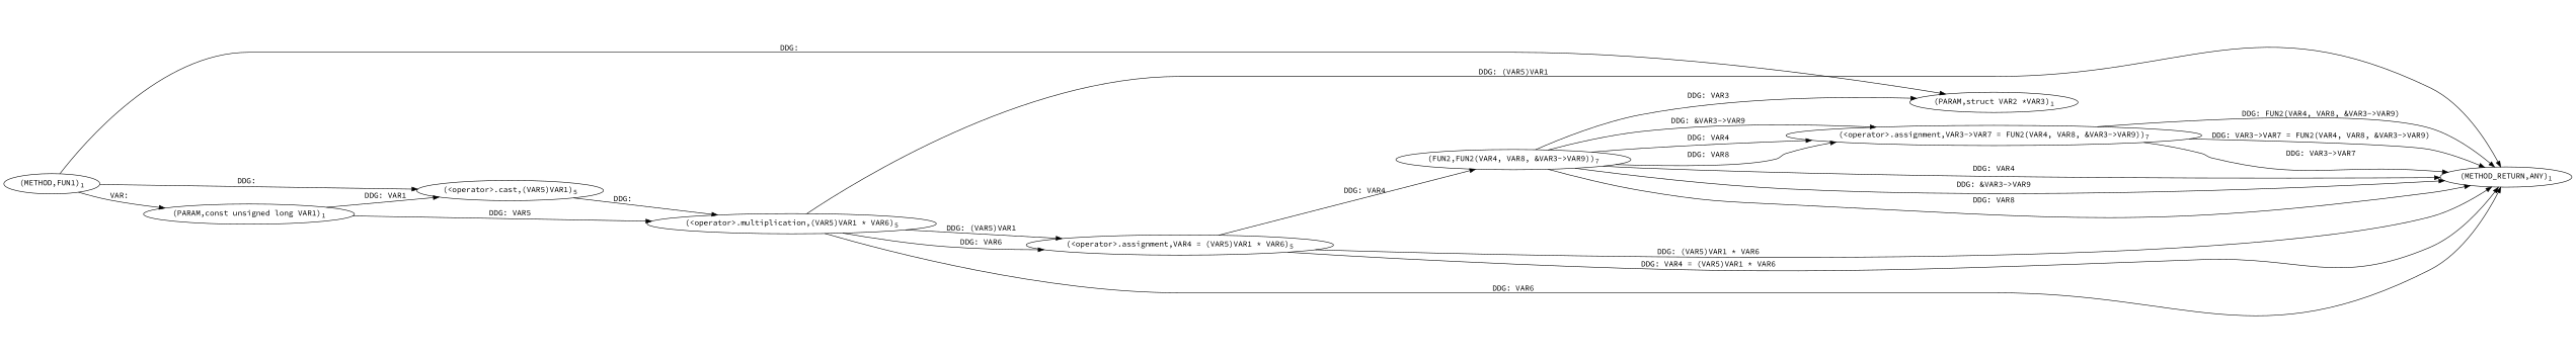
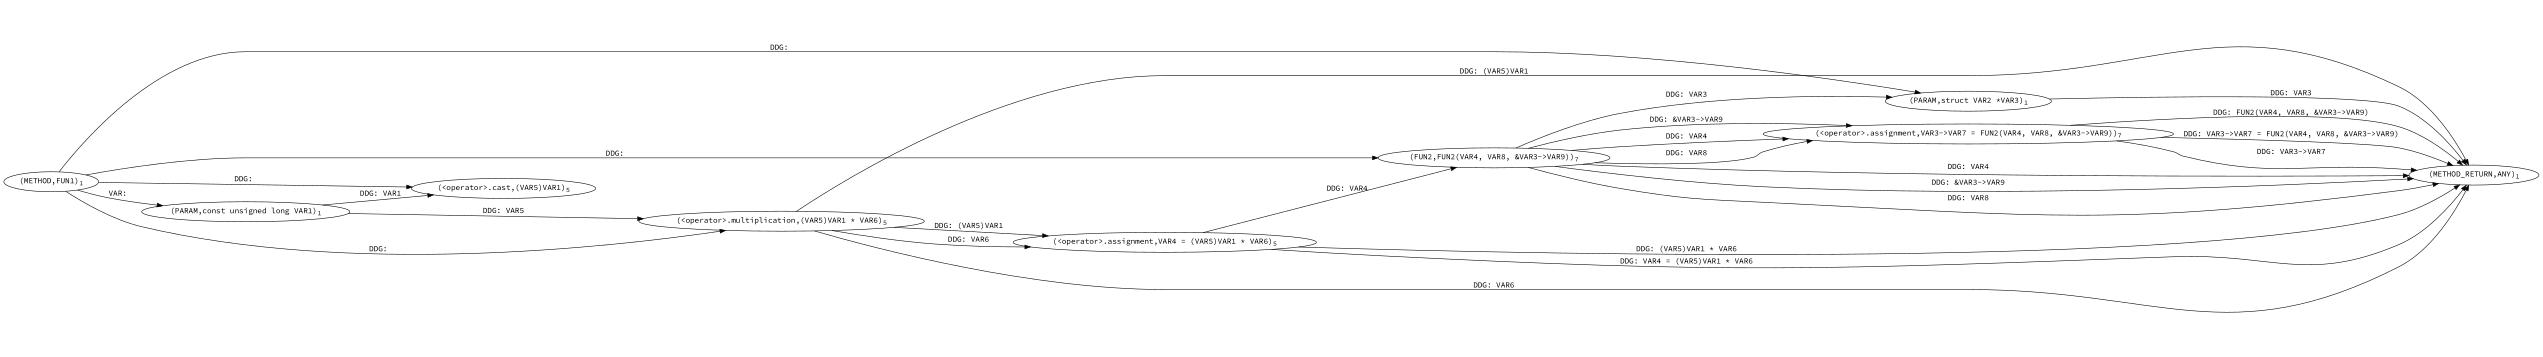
  digraph {
    fontname="Source Code Pro"
    rankdir=LR
    node [fontname="Source Code Pro"]
    edge [fontname="Source Code Pro"]
    n1 [label=<(METHOD,FUN1)<SUB>1</SUB>>]
    n2 [label=<(PARAM,const unsigned long VAR1)<SUB>1</SUB>>]
    n3 [label=<(PARAM,struct VAR2 *VAR3)<SUB>1</SUB>>]
    n4 [label=<(&lt;operator&gt;.multiplication,(VAR5)VAR1 * VAR6)<SUB>5</SUB>>]
    n5 [label=<(FUN2,FUN2(VAR4, VAR8, &amp;VAR3-&gt;VAR9))<SUB>7</SUB>>]
    n6 [label=<(&lt;operator&gt;.cast,(VAR5)VAR1)<SUB>5</SUB>>]
    n7 [label=<(METHOD_RETURN,ANY)<SUB>1</SUB>>]
    n8 [label=<(&lt;operator&gt;.assignment,VAR4 = (VAR5)VAR1 * VAR6)<SUB>5</SUB>>]
    n9 [label=<(&lt;operator&gt;.assignment,VAR3-&gt;VAR7 = FUN2(VAR4, VAR8, &amp;VAR3-&gt;VAR9))<SUB>7</SUB>>]
    n1 -> n2 [label="VAR: "]
    n1 -> n3 [label="DDG: "]
-   n6 -> n4 [label="DDG: "]
+   n1 -> n4 [label="DDG: "]
+   n1 -> n5 [label="DDG: "]
    n1 -> n6 [label="DDG: "]
    n2 -> n4 [label="DDG: VAR5"]
    n2 -> n6 [label="DDG: VAR1"]
+   n3 -> n7 [label="DDG: VAR3"]
    n4 -> n7 [label="DDG: (VAR5)VAR1"]
    n4 -> n7 [label="DDG: VAR6"]
    n4 -> n8 [label="DDG: (VAR5)VAR1"]
    n4 -> n8 [label="DDG: VAR6"]
    n5 -> n3 [label="DDG: VAR3"]
    n5 -> n7 [label="DDG: VAR4"]
    n5 -> n7 [label="DDG: &amp;VAR3-&gt;VAR9"]
    n5 -> n7 [label="DDG: VAR8"]
    n5 -> n9 [label="DDG: VAR4"]
    n5 -> n9 [label="DDG: VAR8"]
    n5 -> n9 [label="DDG: &amp;VAR3-&gt;VAR9"]
    n8 -> n5 [label="DDG: VAR4"]
    n8 -> n7 [label="DDG: (VAR5)VAR1 * VAR6"]
    n8 -> n7 [label="DDG: VAR4 = (VAR5)VAR1 * VAR6"]
    n9 -> n7 [label="DDG: VAR3-&gt;VAR7"]
    n9 -> n7 [label="DDG: FUN2(VAR4, VAR8, &amp;VAR3-&gt;VAR9)"]
    n9 -> n7 [label="DDG: VAR3-&gt;VAR7 = FUN2(VAR4, VAR8, &amp;VAR3-&gt;VAR9)"]
  }
